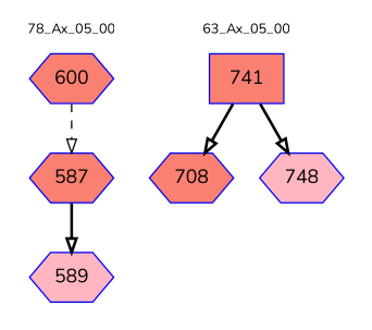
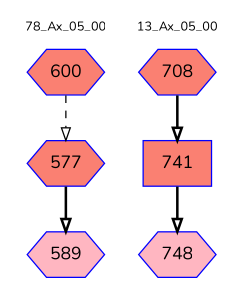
  digraph {
    fontname=Nunito
    node [color=blue fillcolor=salmon fontname=Nunito shape=hexagon style=filled]
    edge [arrowhead=onormal color=black fontname=Nunito style=bold]
    n1 [label=600]
-   n2 [label=587]
+   n2 [label=577]
    n3 [fillcolor=lightpink label=589]
    n4 [label=741 shape=box]
    n5 [label=708]
    n6 [fillcolor=lightpink label=748]
    subgraph cluster_1 {
      color=white
      fontsize=10
      label="78_Ax_05_00"
      n1
      n2
      n3
    }
    subgraph cluster_2 {
      color=white
      fontsize=10
-     label="63_Ax_05_00"
+     label="13_Ax_05_00"
      n4
      n5
      n6
    }
    n1 -> n2 [style=dashed]
    n2 -> n3
-   n4 -> n5
+   n5 -> n4
    n4 -> n6
  }
